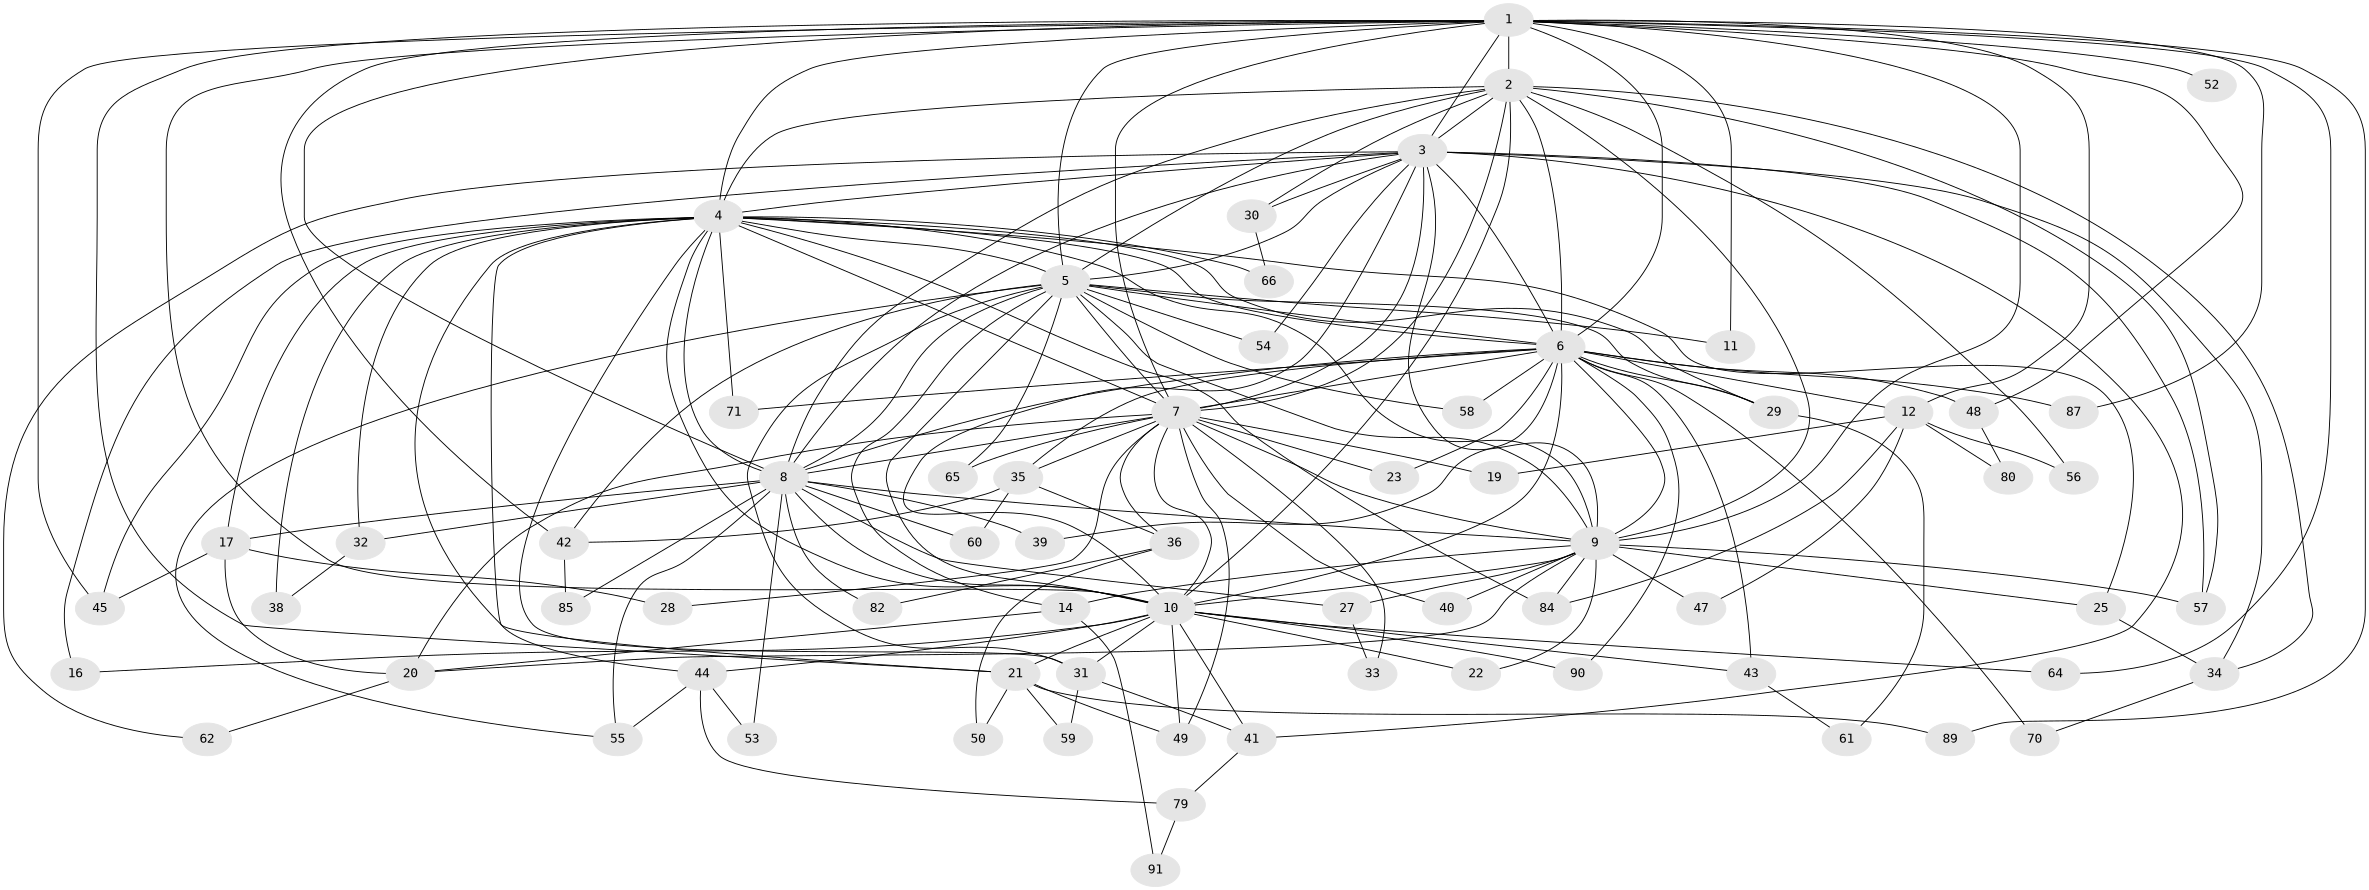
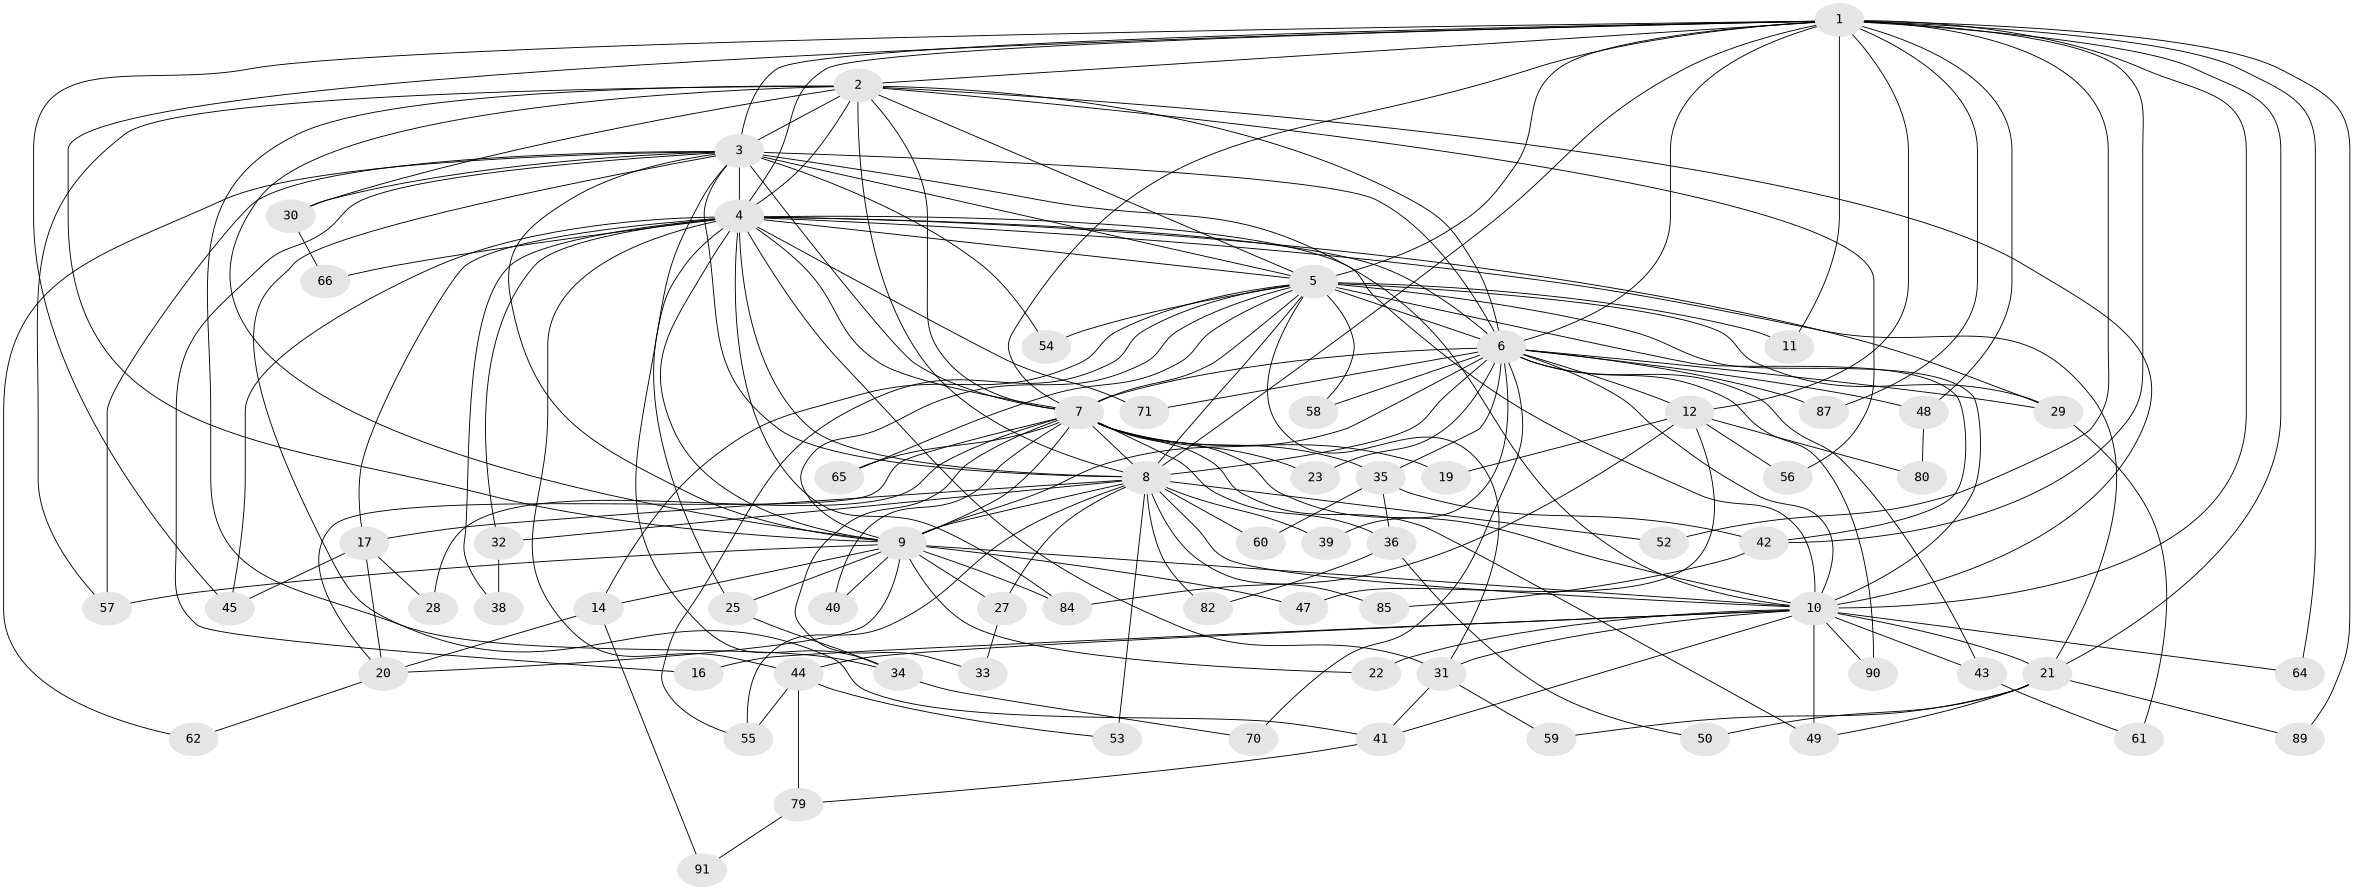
  graph {
    fontname="DejaVu Sans Mono"
    node [color=gray90 fontname="DejaVu Sans Mono" style=filled]
    edge [fontname="DejaVu Sans Mono"]
    1 [super="+83"]
    2 [super="+86"]
    3 [super="+15"]
    4 [super="+46"]
    5 [super="+51"]
    6 [super="+13"]
    7 [super="+21"]
    8 [super="+26"]
    9 [super="+18"]
    10 [super="+63"]
    11
    12 [super="+88"]
    n13 [label=21 super="+37"]
    42
    45 [super="+77"]
    48
    52
    64
    87
    89
    30
    34 [super="+68"]
    56
    57
    16
    41 [super="+76"]
    54
    62
    17
    25
    29 [super="+81"]
    31 [super="+72"]
    32
    38
    44 [super="+73"]
    66
    71
    84
    14 [super="+78"]
    55
    58
    65
    23
    35 [super="+67"]
    39
    43
    70
    90
    19
    20 [super="+69"]
    28
    33
    36
    40
    49 [super="+74"]
    27
    53 [super="+75"]
    60
    82
    85
    22
    47
    80
    50
    59
    79
    61
    91
    1 -- 2
    1 -- 3
    1 -- 4
    1 -- 5
    1 -- 6 [weight=2]
    1 -- 7
    1 -- 8
    1 -- 9
    1 -- 10 [weight=2]
    1 -- 11
    1 -- 12
    1 -- n13
    1 -- 42
    1 -- 45
    1 -- 48
    1 -- 52
    1 -- 64
    1 -- 87
    1 -- 89
    2 -- 3
    2 -- 4
    2 -- 5
    2 -- 6
    2 -- 7
    2 -- 8
    2 -- 9
    2 -- 10
    2 -- 30
    2 -- 34
    2 -- 56
    2 -- 57
    3 -- 4
    3 -- 5
    3 -- 6 [weight=2]
    3 -- 7
    3 -- 8
    3 -- 9
    3 -- 10
    3 -- 30
    3 -- 34
    3 -- 57
    3 -- 16
    3 -- 41
    3 -- 54
    3 -- 62
    4 -- 5
    4 -- 6
    4 -- 7
    4 -- 8
    4 -- 9
    4 -- 10
    4 -- n13
    4 -- 45
    4 -- 17
    4 -- 25
    4 -- 29
    4 -- 31
    4 -- 32
    4 -- 38 [weight=2]
    4 -- 44
    4 -- 66
    4 -- 71
    4 -- 84
    5 -- 6 [weight=3]
    5 -- 7
    5 -- 8
    5 -- 9
    5 -- 10
    5 -- 11
    5 -- 42
    5 -- 54
    5 -- 29
    5 -- 31
    5 -- 14
    5 -- 55
    5 -- 58
    5 -- 65
    6 -- 7
    6 -- 8
    6 -- 9 [weight=2]
    6 -- 10
    6 -- 12
    6 -- 48
    6 -- 87
    6 -- 29
    6 -- 71
    6 -- 58
    6 -- 23
    6 -- 35
    6 -- 39
    6 -- 43
    6 -- 70
    6 -- 90
    7 -- 8
    7 -- 9 [weight=2]
    7 -- 10
    7 -- 65
    7 -- 23
    7 -- 35
    7 -- 19
    7 -- 20
    7 -- 28
    7 -- 33
    7 -- 36
    7 -- 40
    7 -- 49
    8 -- 9
    8 -- 10
+   8 -- 52
    8 -- 17
    8 -- 32
    8 -- 55
    8 -- 39
    8 -- 27
    8 -- 53 [weight=2]
    8 -- 60
    8 -- 82
    8 -- 85
    9 -- 10
    9 -- 57
    9 -- 25
    9 -- 84
    9 -- 14
    9 -- 20
    9 -- 40
    9 -- 27
    9 -- 22
    9 -- 47
    10 -- n13
    10 -- 64
    10 -- 16
    10 -- 41
    10 -- 31
    10 -- 44
    10 -- 43
    10 -- 90
    10 -- 49
    10 -- 22
    12 -- 56
    12 -- 84
    12 -- 19
    12 -- 47
    12 -- 80
    n13 -- 89
    n13 -- 49
    n13 -- 50
    n13 -- 59
    42 -- 85
    48 -- 80
    30 -- 66
    34 -- 70
    41 -- 79
    17 -- 45
    17 -- 20
    17 -- 28
    25 -- 34
    29 -- 61
    31 -- 41
    31 -- 59
    32 -- 38
    44 -- 55
    44 -- 53
    44 -- 79
    14 -- 20
    14 -- 91
    35 -- 42
    35 -- 36
    35 -- 60
    43 -- 61
    20 -- 62
    36 -- 82
    36 -- 50
    27 -- 33
    79 -- 91
  }
